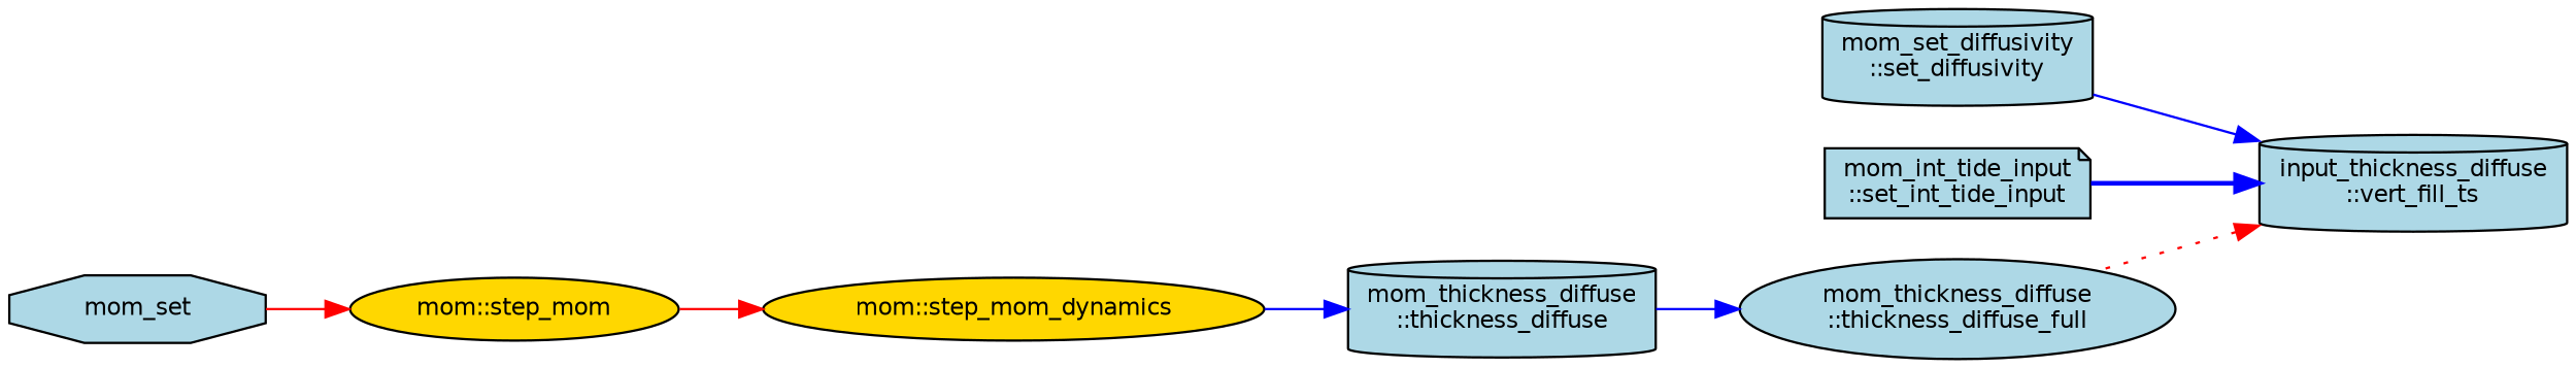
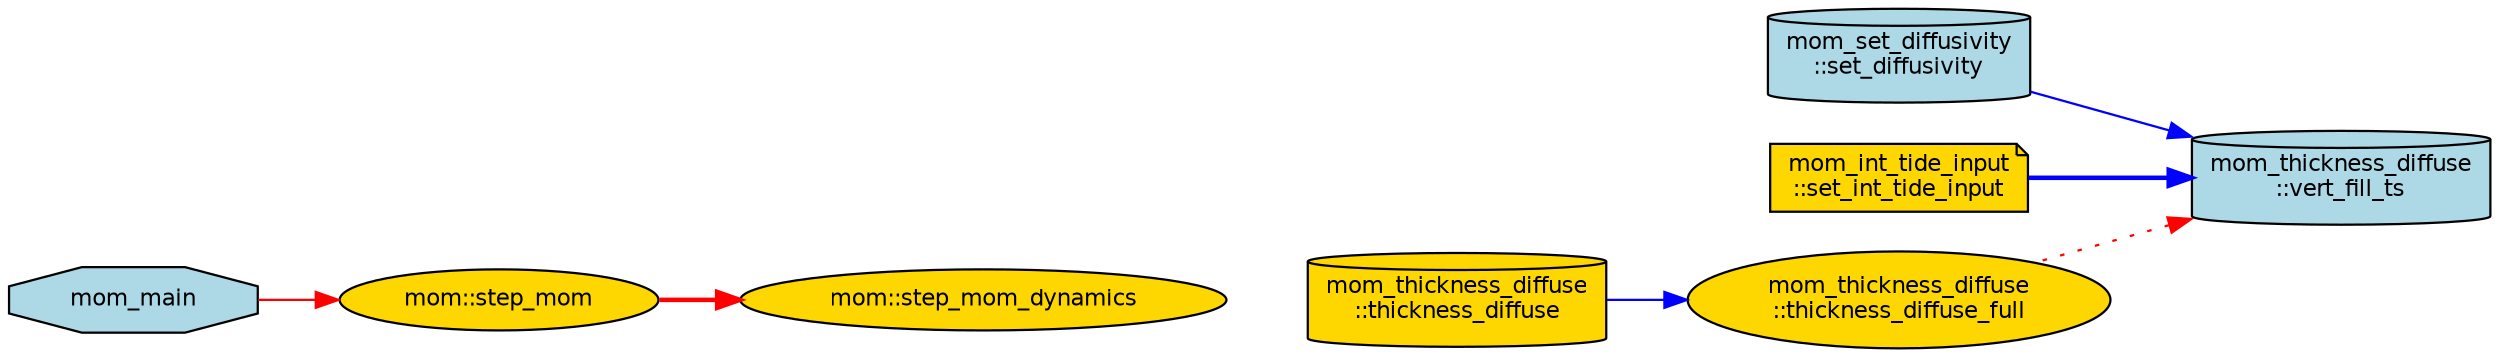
  digraph {
    rankdir=RL
    node [color=black fillcolor=lightblue fontname=Helvetica fontsize=10 shape=cylinder style=filled]
    edge [color=blue dir=back fontname=Helvetica fontsize=10 labelfontname=Helvetica labelfontsize=10 style=solid]
-   n1 [fontcolor=black height=0.2 label="input_thickness_diffuse\l::vert_fill_ts" width=0.4]
+   n1 [fontcolor=black height=0.2 label="mom_thickness_diffuse\l::vert_fill_ts" width=0.4]
    n2 [height=0.2 label="mom_set_diffusivity\l::set_diffusivity" width=0.4]
-   n3 [height=0.2 label="mom_int_tide_input\l::set_int_tide_input" shape=note width=0.4]
-   n4 [height=0.2 label="mom_thickness_diffuse\l::thickness_diffuse_full" shape=ellipse width=0.4]
-   n5 [height=0.2 label="mom_thickness_diffuse\l::thickness_diffuse" width=0.4]
+   n3 [fillcolor=gold height=0.2 label="mom_int_tide_input\l::set_int_tide_input" shape=note width=0.4]
+   n4 [fillcolor=gold height=0.2 label="mom_thickness_diffuse\l::thickness_diffuse_full" shape=ellipse width=0.4]
+   n5 [fillcolor=gold height=0.2 label="mom_thickness_diffuse\l::thickness_diffuse" width=0.4]
    n6 [fillcolor=gold height=0.2 label="mom::step_mom_dynamics" shape=ellipse width=0.4]
    n7 [fillcolor=gold height=0.2 label="mom::step_mom" shape=ellipse width=0.4]
-   n8 [height=0.2 label=mom_set shape=octagon width=0.4]
+   n8 [height=0.2 label=mom_main shape=octagon width=0.4]
    n1 -> n2
    n1 -> n3 [style=bold]
    n1 -> n4 [color=red style=dotted]
    n4 -> n5
-   n5 -> n6
-   n6 -> n7 [color=red]
+   n6 -> n7 [color=red style=bold]
    n7 -> n8 [color=red]
  }
